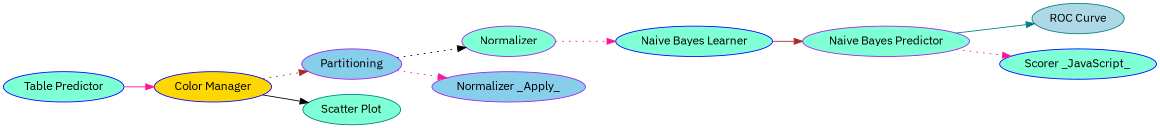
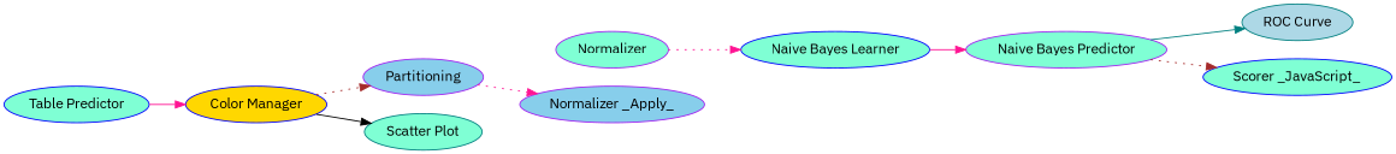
  digraph {
    fontname="IBM Plex Sans"
    rankdir=LR
    node [color=purple fillcolor=aquamarine fontname="IBM Plex Sans" style=filled]
    edge [color=brown fontname="IBM Plex Sans" style=dotted]
    n1 [label="Naive Bayes Predictor"]
    n2 [color=teal fillcolor=lightblue label="ROC Curve"]
    n3 [color=blue label="Scorer _JavaScript_"]
    n4 [label=Normalizer]
    n5 [color=blue label="Naive Bayes Learner"]
    n6 [fillcolor=skyblue label="Normalizer _Apply_"]
    n7 [color=blue label="Table Predictor"]
    n8 [color=blue fillcolor=gold label="Color Manager"]
    n9 [fillcolor=skyblue label=Partitioning]
    n10 [color=teal label="Scatter Plot"]
    n1 -> n2 [color=teal style=solid]
-   n1 -> n3 [color=deeppink]
+   n1 -> n3
    n4 -> n5 [color=deeppink]
-   n5 -> n1 [style=solid]
+   n5 -> n1 [color=deeppink style=solid]
    n7 -> n8 [color=deeppink style=solid]
    n8 -> n9
    n8 -> n10 [color=black style=solid]
-   n9 -> n4 [color=black]
    n9 -> n6 [color=deeppink]
  }
